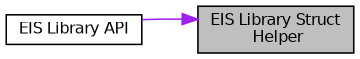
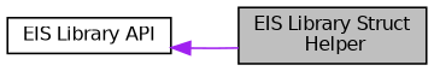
  digraph {
    rankdir=LR
    node [color=black fontname=Helvetica fontsize=10 shape=box]
    n1 [height=0.2 label="EIS Library API" width=0.4]
    n2 [fillcolor=grey75 fontcolor=black height=0.2 label="EIS Library Struct\l Helper" style=filled width=0.4]
-   n2 -> n1 [dir=back fontname=Helvetica fontsize=10 labelfontname=Helvetica labelfontsize=10 shape=plaintext style=solid color=purple]
+   n1 -> n2 [dir=back fontname=Helvetica fontsize=10 labelfontname=Helvetica labelfontsize=10 shape=plaintext style=solid color=purple]
  }
